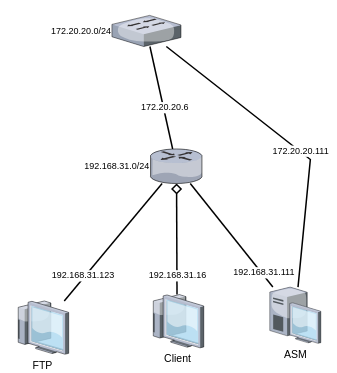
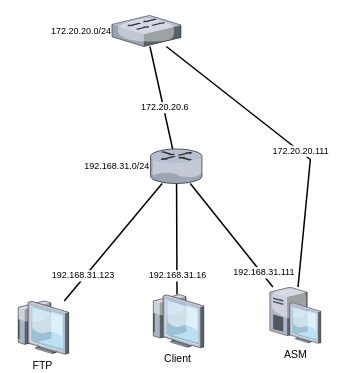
  <mxCell id="0" style=";html=1;" />
  <mxCell id="1" style=";html=1;" parent="0" />
  <mxCell id="2" value="" style="edgeStyle=none;rounded=0;orthogonalLoop=1;jettySize=auto;html=1;strokeWidth=2;endSize=10;startSize=10;endArrow=none;endFill=0;" parent="1" source="6" target="15" edge="1"><mxGeometry relative="1" as="geometry" /></mxCell>
  <mxCell id="3" value="192.168.31.111" style="edgeLabel;html=1;align=center;verticalAlign=middle;resizable=0;points=[];fontSize=12;" parent="2" vertex="1" connectable="0"><mxGeometry x="0.02" y="-1" relative="1" as="geometry"><mxPoint x="43" y="51" as="offset" /></mxGeometry></mxCell>
  <mxCell id="4" style="edgeStyle=none;rounded=0;orthogonalLoop=1;jettySize=auto;html=1;endArrow=none;endFill=0;strokeWidth=2;endSize=10;startSize=10;" parent="1" source="6" target="16" edge="1"><mxGeometry relative="1" as="geometry"><Array as="points"><mxPoint x="413" y="212" /></Array></mxGeometry></mxCell>
  <mxCell id="5" value="172.20.20.111" style="edgeLabel;html=1;align=center;verticalAlign=middle;resizable=0;points=[];fontSize=12;" parent="4" vertex="1" connectable="0"><mxGeometry x="-0.09" y="-1" relative="1" as="geometry"><mxPoint y="1" as="offset" /></mxGeometry></mxCell>
  <mxCell id="6" value="ASM" style="verticalLabelPosition=bottom;aspect=fixed;html=1;verticalAlign=top;strokeColor=none;shape=mxgraph.citrix.desktop;fillColor=#66B2FF;gradientColor=#0066CC;fontSize=14;movable=1;resizable=1;rotatable=1;deletable=1;editable=1;locked=0;connectable=1;" parent="1" vertex="1"><mxGeometry x="358.89" y="382" width="68.11" height="75" as="geometry" /></mxCell>
- <mxCell id="7" style="edgeStyle=none;rounded=0;orthogonalLoop=1;jettySize=auto;html=1;endArrow=diamond;endFill=0;strokeWidth=2;endSize=10;startSize=10;" parent="1" source="9" target="15" edge="1"><mxGeometry relative="1" as="geometry" /></mxCell>
+ <mxCell id="7" style="edgeStyle=none;rounded=0;orthogonalLoop=1;jettySize=auto;html=1;endArrow=none;endFill=0;strokeWidth=2;endSize=10;startSize=10;" parent="1" source="9" target="15" edge="1"><mxGeometry relative="1" as="geometry" /></mxCell>
  <mxCell id="8" value="192.168.31.16" style="edgeLabel;html=1;align=center;verticalAlign=middle;resizable=0;points=[];fontSize=12;" parent="7" vertex="1" connectable="0"><mxGeometry x="-0.23" y="-2" relative="1" as="geometry"><mxPoint x="-2" y="32" as="offset" /></mxGeometry></mxCell>
  <mxCell id="9" value="Client" style="verticalLabelPosition=bottom;aspect=fixed;html=1;verticalAlign=top;strokeColor=none;shape=mxgraph.citrix.thin_client;fillColor=#66B2FF;gradientColor=#0066CC;fontSize=14;labelPosition=center;align=center;" parent="1" vertex="1"><mxGeometry x="200" y="392" width="71" height="71" as="geometry" /></mxCell>
  <mxCell id="10" style="edgeStyle=none;rounded=0;orthogonalLoop=1;jettySize=auto;html=1;endArrow=none;endFill=0;strokeWidth=2;endSize=10;startSize=10;" parent="1" source="12" target="15" edge="1"><mxGeometry relative="1" as="geometry" /></mxCell>
  <mxCell id="11" value="192.168.31.123" style="edgeLabel;html=1;align=center;verticalAlign=middle;resizable=0;points=[];fontSize=12;" parent="10" vertex="1" connectable="0"><mxGeometry x="-0.463" y="-2" relative="1" as="geometry"><mxPoint x="-12" y="7" as="offset" /></mxGeometry></mxCell>
  <mxCell id="12" value="FTP" style="verticalLabelPosition=bottom;aspect=fixed;html=1;verticalAlign=top;strokeColor=none;shape=mxgraph.citrix.thin_client;fillColor=#66B2FF;gradientColor=#0066CC;fontSize=14;labelPosition=center;align=center;" parent="1" vertex="1"><mxGeometry x="20" y="400.5" width="71" height="71" as="geometry" /></mxCell>
  <mxCell id="13" style="edgeStyle=none;rounded=0;orthogonalLoop=1;jettySize=auto;html=1;endArrow=none;endFill=0;strokeWidth=2;endSize=10;startSize=10;" parent="1" source="15" target="16" edge="1"><mxGeometry relative="1" as="geometry" /></mxCell>
  <mxCell id="14" value="172.20.20.6" style="edgeLabel;html=1;align=center;verticalAlign=middle;resizable=0;points=[];fontSize=12;" parent="13" vertex="1" connectable="0"><mxGeometry x="-0.179" y="-1" relative="1" as="geometry"><mxPoint as="offset" /></mxGeometry></mxCell>
  <mxCell id="15" value="192.168.31.0/24" style="verticalLabelPosition=middle;sketch=0;aspect=fixed;html=1;verticalAlign=middle;strokeColor=none;align=right;outlineConnect=0;shape=mxgraph.citrix.router;labelPosition=left;" parent="1" vertex="1"><mxGeometry x="200" y="198" width="69.31" height="46" as="geometry" /></mxCell>
  <mxCell id="16" value="172.20.20.0/24" style="verticalLabelPosition=middle;sketch=0;aspect=fixed;html=1;verticalAlign=middle;strokeColor=none;align=right;outlineConnect=0;shape=mxgraph.citrix.switch;labelPosition=left;" parent="1" vertex="1"><mxGeometry x="148.65" y="20" width="92" height="41.5" as="geometry" /></mxCell>
